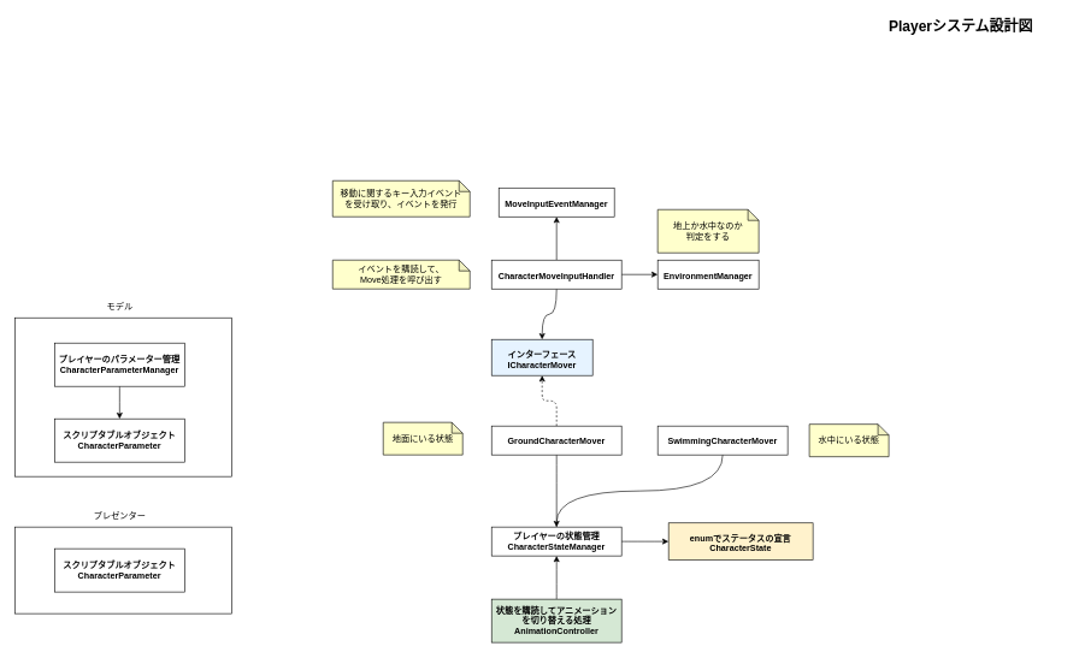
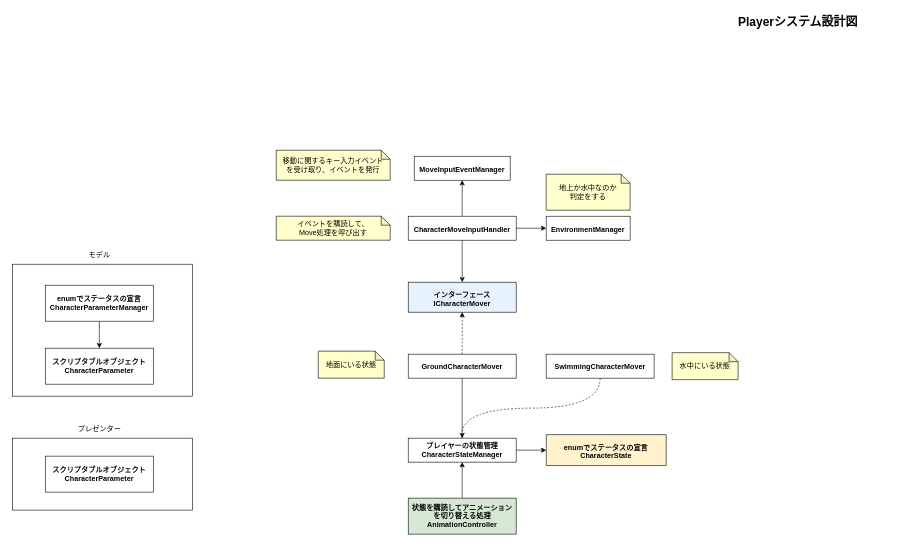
  <mxCell id="0" />
  <mxCell id="1" parent="0" />
  <mxCell id="2" value="" style="whiteSpace=wrap;html=1;" vertex="1" parent="1"><mxGeometry x="20" y="440" width="300" height="220" as="geometry" /></mxCell>
  <mxCell id="3" value="Playerシステム設計図" style="text;html=1;strokeColor=none;fillColor=none;align=center;verticalAlign=middle;whiteSpace=wrap;rounded=0;fontSize=20;fontStyle=1;" parent="1" vertex="1"><mxGeometry x="1180" y="20" width="300" height="30" as="geometry" /></mxCell>
  <mxCell id="4" value="&lt;b&gt;MoveInputEventManager&lt;/b&gt;" style="rounded=0;whiteSpace=wrap;html=1;align=center;verticalAlign=top;spacing=10;" parent="1" vertex="1"><mxGeometry x="690" y="260" width="160" height="40" as="geometry" /></mxCell>
- <mxCell id="5" value="&lt;div style=&quot;&quot;&gt;&lt;b&gt;インターフェース&lt;/b&gt;&lt;/div&gt;&lt;div style=&quot;&quot;&gt;&lt;b style=&quot;background-color: transparent;&quot;&gt;ICharacterMover&lt;/b&gt;&lt;/div&gt;" style="rounded=0;whiteSpace=wrap;html=1;align=center;verticalAlign=top;spacing=10;fillColor=#E6F3FF;" parent="1" vertex="1"><mxGeometry x="680" y="470" width="140" height="50" as="geometry" /></mxCell>
+ <mxCell id="5" value="&lt;div style=&quot;&quot;&gt;&lt;b&gt;インターフェース&lt;/b&gt;&lt;/div&gt;&lt;div style=&quot;&quot;&gt;&lt;b style=&quot;background-color: transparent;&quot;&gt;ICharacterMover&lt;/b&gt;&lt;/div&gt;" style="rounded=0;whiteSpace=wrap;html=1;align=center;verticalAlign=top;spacing=10;fillColor=#E6F3FF;" parent="1" vertex="1"><mxGeometry x="680" y="470" width="180" height="50" as="geometry" /></mxCell>
  <mxCell id="6" style="edgeStyle=orthogonalEdgeStyle;html=1;exitX=0.5;exitY=0;exitDx=0;exitDy=0;entryX=0.5;entryY=1;entryDx=0;entryDy=0;labelBorderColor=#FFFFFF;jumpSize=5;dashed=1;" parent="1" source="8" target="5" edge="1"><mxGeometry relative="1" as="geometry" /></mxCell>
  <mxCell id="7" style="edgeStyle=orthogonalEdgeStyle;curved=1;html=1;exitX=0.5;exitY=1;exitDx=0;exitDy=0;entryX=0.5;entryY=0;entryDx=0;entryDy=0;endArrow=none;" edge="1" parent="1" source="8" target="21"><mxGeometry relative="1" as="geometry" /></mxCell>
  <mxCell id="8" value="&lt;div style=&quot;&quot;&gt;&lt;b style=&quot;background-color: transparent;&quot;&gt;GroundCharacterMover&lt;/b&gt;&lt;/div&gt;" style="rounded=0;whiteSpace=wrap;html=1;align=center;verticalAlign=top;spacing=10;" parent="1" vertex="1"><mxGeometry x="680" y="590" width="180" height="40" as="geometry" /></mxCell>
- <mxCell id="9" style="edgeStyle=orthogonalEdgeStyle;curved=1;html=1;exitX=0.5;exitY=1;exitDx=0;exitDy=0;entryX=0.5;entryY=0;entryDx=0;entryDy=0;" edge="1" parent="1" source="10" target="21"><mxGeometry relative="1" as="geometry" /></mxCell>
+ <mxCell id="9" style="edgeStyle=orthogonalEdgeStyle;curved=1;html=1;exitX=0.5;exitY=1;exitDx=0;exitDy=0;entryX=0.5;entryY=0;entryDx=0;entryDy=0;dashed=1;" edge="1" parent="1" source="10" target="21"><mxGeometry relative="1" as="geometry" /></mxCell>
  <mxCell id="10" value="&lt;div style=&quot;&quot;&gt;&lt;b style=&quot;background-color: transparent;&quot;&gt;SwimmingCharacterMover&lt;/b&gt;&lt;/div&gt;" style="rounded=0;whiteSpace=wrap;html=1;align=center;verticalAlign=top;spacing=10;" parent="1" vertex="1"><mxGeometry x="910" y="590" width="180" height="40" as="geometry" /></mxCell>
  <mxCell id="11" style="edgeStyle=none;html=1;exitX=1;exitY=0.5;exitDx=0;exitDy=0;entryX=0;entryY=0.5;entryDx=0;entryDy=0;" parent="1" source="14" target="15" edge="1"><mxGeometry relative="1" as="geometry" /></mxCell>
  <mxCell id="12" style="edgeStyle=none;html=1;exitX=0.5;exitY=0;exitDx=0;exitDy=0;entryX=0.5;entryY=1;entryDx=0;entryDy=0;" parent="1" source="14" target="4" edge="1"><mxGeometry relative="1" as="geometry" /></mxCell>
  <mxCell id="13" style="edgeStyle=orthogonalEdgeStyle;curved=1;html=1;exitX=0.5;exitY=1;exitDx=0;exitDy=0;entryX=0.5;entryY=0;entryDx=0;entryDy=0;" edge="1" parent="1" source="14" target="5"><mxGeometry relative="1" as="geometry" /></mxCell>
  <mxCell id="14" value="&lt;div style=&quot;&quot;&gt;&lt;b style=&quot;background-color: transparent;&quot;&gt;CharacterMoveInputHandler&lt;/b&gt;&lt;/div&gt;" style="rounded=0;whiteSpace=wrap;html=1;align=center;verticalAlign=top;spacing=10;" parent="1" vertex="1"><mxGeometry x="680" y="360" width="180" height="40" as="geometry" /></mxCell>
  <mxCell id="15" value="&lt;div style=&quot;&quot;&gt;&lt;b style=&quot;background-color: transparent;&quot;&gt;EnvironmentManager&lt;/b&gt;&lt;/div&gt;" style="rounded=0;whiteSpace=wrap;html=1;align=center;verticalAlign=top;spacing=10;" parent="1" vertex="1"><mxGeometry x="910" y="360" width="140" height="40" as="geometry" /></mxCell>
- <mxCell id="16" value="&lt;div&gt;&lt;span style=&quot;font-weight: bold; background-color: transparent;&quot;&gt;enumでステータスの宣言&lt;/span&gt;&lt;/div&gt;&lt;b&gt;CharacterState&lt;/b&gt;" style="rounded=0;whiteSpace=wrap;html=1;align=center;verticalAlign=top;spacing=10;fillColor=#FFF2CC;" parent="1" vertex="1"><mxGeometry x="925" y="724.38" width="200" height="51.25" as="geometry" /></mxCell>
+ <mxCell id="16" value="&lt;div&gt;&lt;span style=&quot;font-weight: bold; background-color: transparent;&quot;&gt;enumでステータスの宣言&lt;/span&gt;&lt;/div&gt;&lt;b&gt;CharacterState&lt;/b&gt;" style="rounded=0;whiteSpace=wrap;html=1;align=center;verticalAlign=top;spacing=10;fillColor=#FFF2CC;" parent="1" vertex="1"><mxGeometry x="910" y="724.38" width="200" height="51.25" as="geometry" /></mxCell>
  <mxCell id="17" value="イベントを購読して、&lt;br&gt;Move処理を呼び出す" style="shape=note;whiteSpace=wrap;html=1;backgroundOutline=1;darkOpacity=0.05;size=15;fillColor=#FFFFCC;" parent="1" vertex="1"><mxGeometry x="460" y="360" width="190" height="40" as="geometry" /></mxCell>
  <mxCell id="18" value="移動に関するキー入力イベント&lt;div&gt;を受け取り、イベントを発行&lt;/div&gt;" style="shape=note;whiteSpace=wrap;html=1;backgroundOutline=1;darkOpacity=0.05;size=15;fillColor=#FFFFCC;" parent="1" vertex="1"><mxGeometry x="460" y="250" width="190" height="50" as="geometry" /></mxCell>
  <mxCell id="19" value="地上か水中なのか&lt;div&gt;判定をする&lt;/div&gt;" style="shape=note;whiteSpace=wrap;html=1;backgroundOutline=1;darkOpacity=0.05;size=15;fillColor=#FFFFCC;" parent="1" vertex="1"><mxGeometry x="910" y="290" width="140" height="60" as="geometry" /></mxCell>
  <mxCell id="20" style="edgeStyle=orthogonalEdgeStyle;curved=1;html=1;exitX=1;exitY=0.5;exitDx=0;exitDy=0;entryX=0;entryY=0.5;entryDx=0;entryDy=0;" edge="1" parent="1" source="21" target="16"><mxGeometry relative="1" as="geometry" /></mxCell>
  <mxCell id="21" value="&lt;div&gt;&lt;b&gt;プレイヤーの状態管理&lt;/b&gt;&lt;/div&gt;&lt;b&gt;CharacterStateManager&lt;/b&gt;" style="whiteSpace=wrap;html=1;" vertex="1" parent="1"><mxGeometry x="680" y="730" width="180" height="40" as="geometry" /></mxCell>
  <mxCell id="22" value="地面にいる状態" style="shape=note;whiteSpace=wrap;html=1;backgroundOutline=1;darkOpacity=0.05;size=15;fillColor=#FFFFCC;" vertex="1" parent="1"><mxGeometry x="530" y="585" width="110" height="45" as="geometry" /></mxCell>
  <mxCell id="23" value="水中にいる状態" style="shape=note;whiteSpace=wrap;html=1;backgroundOutline=1;darkOpacity=0.05;size=15;fillColor=#FFFFCC;" vertex="1" parent="1"><mxGeometry x="1120" y="587.5" width="110" height="45" as="geometry" /></mxCell>
  <mxCell id="24" style="edgeStyle=orthogonalEdgeStyle;curved=1;html=1;exitX=0.5;exitY=0;exitDx=0;exitDy=0;entryX=0.5;entryY=1;entryDx=0;entryDy=0;" edge="1" parent="1" source="25" target="21"><mxGeometry relative="1" as="geometry" /></mxCell>
  <mxCell id="25" value="&lt;div&gt;&lt;b&gt;状態を購読してアニメーションを切り替える処理&lt;/b&gt;&lt;/div&gt;&lt;div&gt;&lt;b style=&quot;background-color: transparent;&quot;&gt;AnimationController&lt;/b&gt;&lt;/div&gt;" style="whiteSpace=wrap;html=1;fillColor=#d5e8d4;" vertex="1" parent="1"><mxGeometry x="680" y="830" width="180" height="60" as="geometry" /></mxCell>
  <mxCell id="26" style="edgeStyle=orthogonalEdgeStyle;curved=1;html=1;exitX=0.5;exitY=1;exitDx=0;exitDy=0;entryX=0.5;entryY=0;entryDx=0;entryDy=0;" edge="1" parent="1" source="27" target="28"><mxGeometry relative="1" as="geometry" /></mxCell>
- <mxCell id="27" value="&lt;div&gt;&lt;b&gt;プレイヤーのパラメーター管理&lt;/b&gt;&lt;/div&gt;&lt;b&gt;CharacterParameterManager&lt;/b&gt;" style="whiteSpace=wrap;html=1;" vertex="1" parent="1"><mxGeometry x="75" y="475" width="180" height="60" as="geometry" /></mxCell>
+ <mxCell id="27" value="&lt;div&gt;&lt;b&gt;enumでステータスの宣言&lt;/b&gt;&lt;/div&gt;&lt;b&gt;CharacterParameterManager&lt;/b&gt;" style="whiteSpace=wrap;html=1;" vertex="1" parent="1"><mxGeometry x="75" y="475" width="180" height="60" as="geometry" /></mxCell>
  <mxCell id="28" value="&lt;div&gt;&lt;b&gt;スクリプタブルオブジェクト&lt;/b&gt;&lt;/div&gt;&lt;b&gt;CharacterParameter&lt;/b&gt;" style="whiteSpace=wrap;html=1;" vertex="1" parent="1"><mxGeometry x="75" y="580.01" width="180" height="60" as="geometry" /></mxCell>
  <mxCell id="29" value="モデル" style="text;html=1;align=center;verticalAlign=middle;resizable=0;points=[];autosize=1;strokeColor=none;fillColor=none;" vertex="1" parent="1"><mxGeometry x="135" y="410" width="60" height="30" as="geometry" /></mxCell>
  <mxCell id="30" value="" style="whiteSpace=wrap;html=1;" vertex="1" parent="1"><mxGeometry x="20" y="730" width="300" height="120" as="geometry" /></mxCell>
  <mxCell id="31" value="プレゼンター" style="text;html=1;align=center;verticalAlign=middle;resizable=0;points=[];autosize=1;strokeColor=none;fillColor=none;" vertex="1" parent="1"><mxGeometry x="115" y="700" width="100" height="30" as="geometry" /></mxCell>
  <mxCell id="32" value="&lt;div&gt;&lt;b&gt;スクリプタブルオブジェクト&lt;/b&gt;&lt;/div&gt;&lt;b&gt;CharacterParameter&lt;/b&gt;" style="whiteSpace=wrap;html=1;" vertex="1" parent="1"><mxGeometry x="75" y="760" width="180" height="60" as="geometry" /></mxCell>
